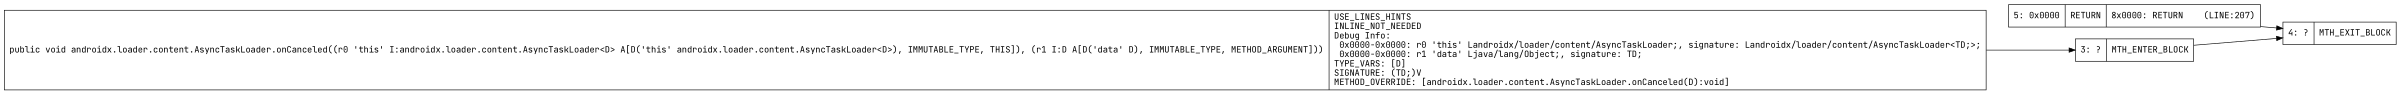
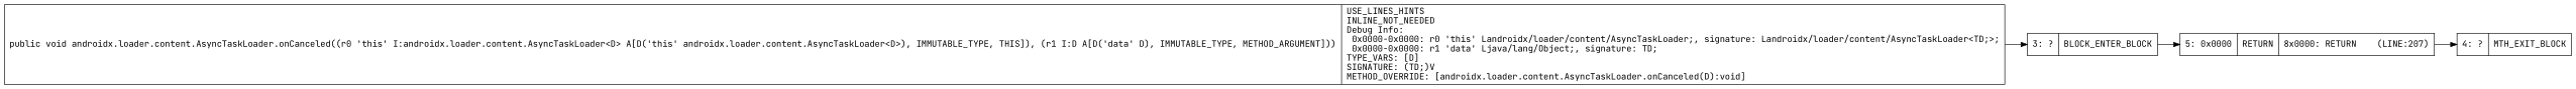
  digraph {
    fontname="JetBrains Mono"
    rankdir=LR
    node [fontname="JetBrains Mono" shape=record]
    edge [fontname="JetBrains Mono"]
-   n1 [label="{3\:\ ?|MTH_ENTER_BLOCK\l}"]
+   n1 [label="{3\:\ ?|BLOCK_ENTER_BLOCK\l}"]
    n2 [label="{5\:\ 0x0000|RETURN\l|8x0000: RETURN    (LINE:207)\l}"]
    n3 [label="{4\:\ ?|MTH_EXIT_BLOCK\l}"]
    n4 [label="{public void androidx.loader.content.AsyncTaskLoader.onCanceled((r0 'this' I:androidx.loader.content.AsyncTaskLoader\<D\> A[D('this' androidx.loader.content.AsyncTaskLoader\<D\>), IMMUTABLE_TYPE, THIS]), (r1 I:D A[D('data' D), IMMUTABLE_TYPE, METHOD_ARGUMENT]))  | USE_LINES_HINTS\lINLINE_NOT_NEEDED\lDebug Info:\l  0x0000\-0x0000: r0 'this' Landroidx\/loader\/content\/AsyncTaskLoader;, signature: Landroidx\/loader\/content\/AsyncTaskLoader\<TD;\>;\l  0x0000\-0x0000: r1 'data' Ljava\/lang\/Object;, signature: TD;\lTYPE_VARS: [D]\lSIGNATURE: (TD;)V\lMETHOD_OVERRIDE: [androidx.loader.content.AsyncTaskLoader.onCanceled(D):void]\l}"]
-   n1 -> n3
+   n1 -> n2
    n2 -> n3
    n4 -> n1
  }
